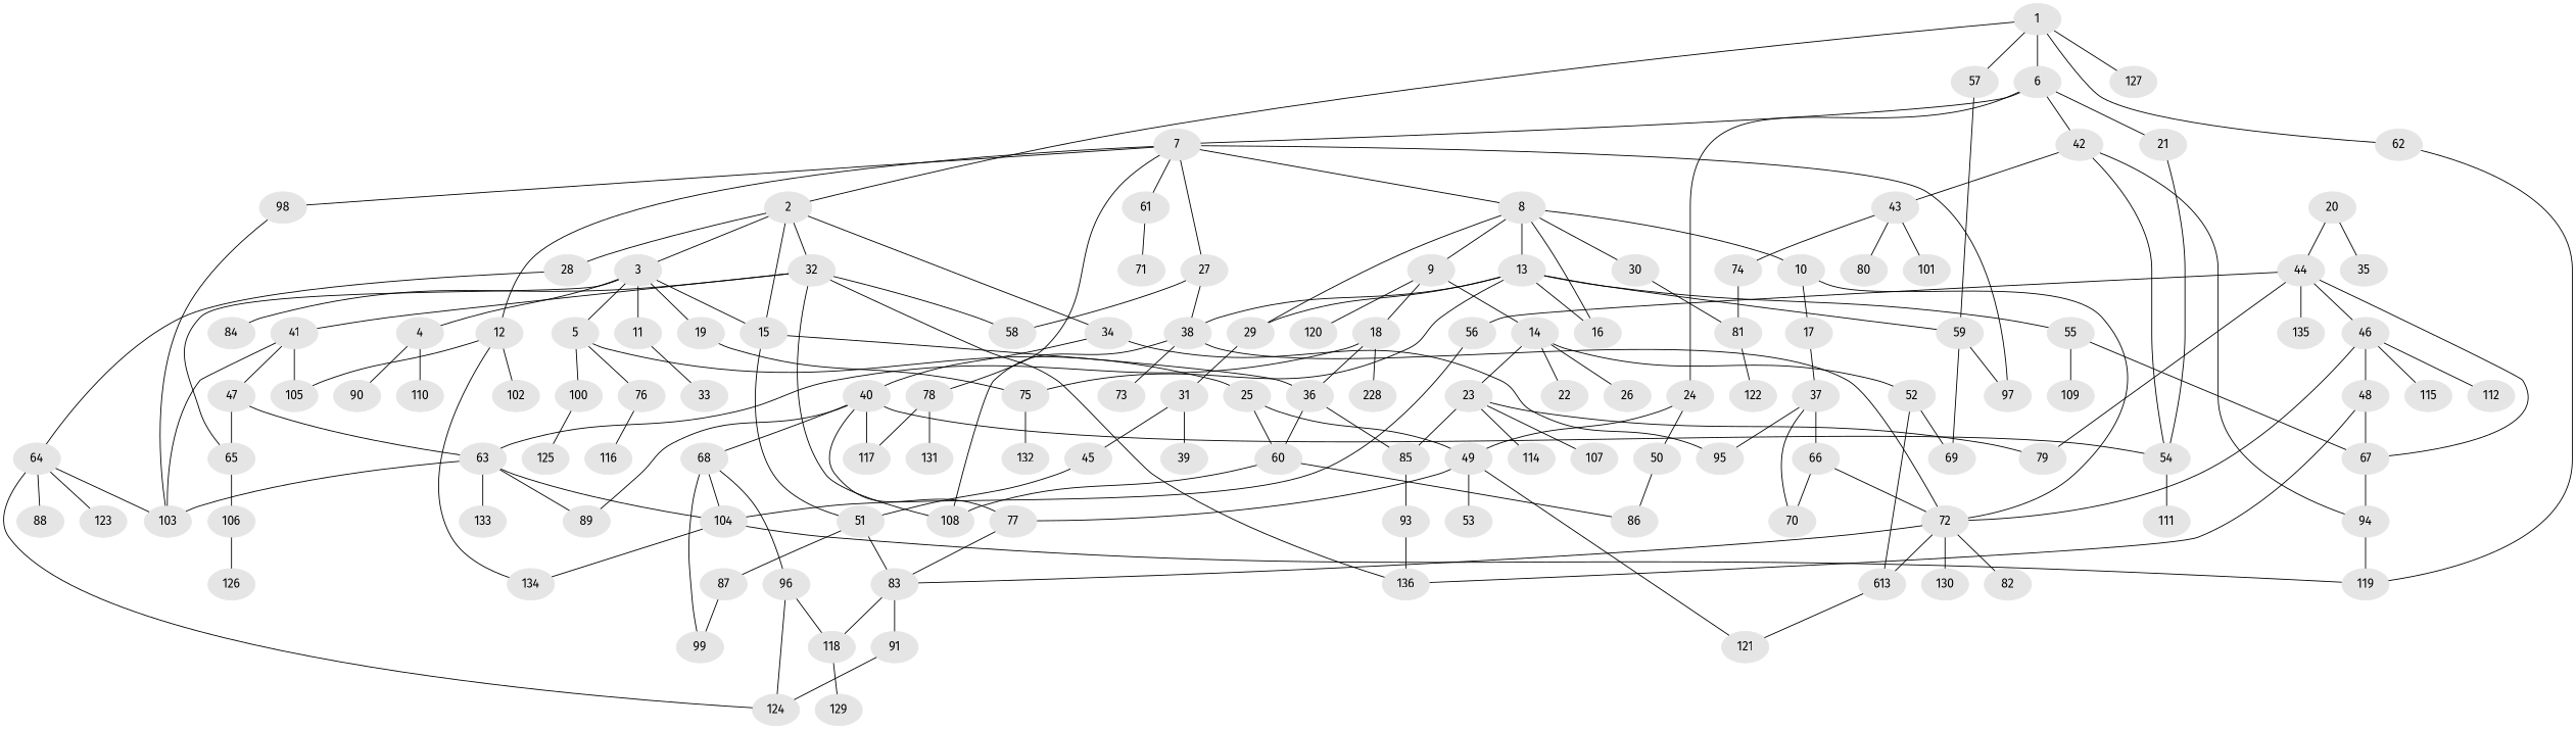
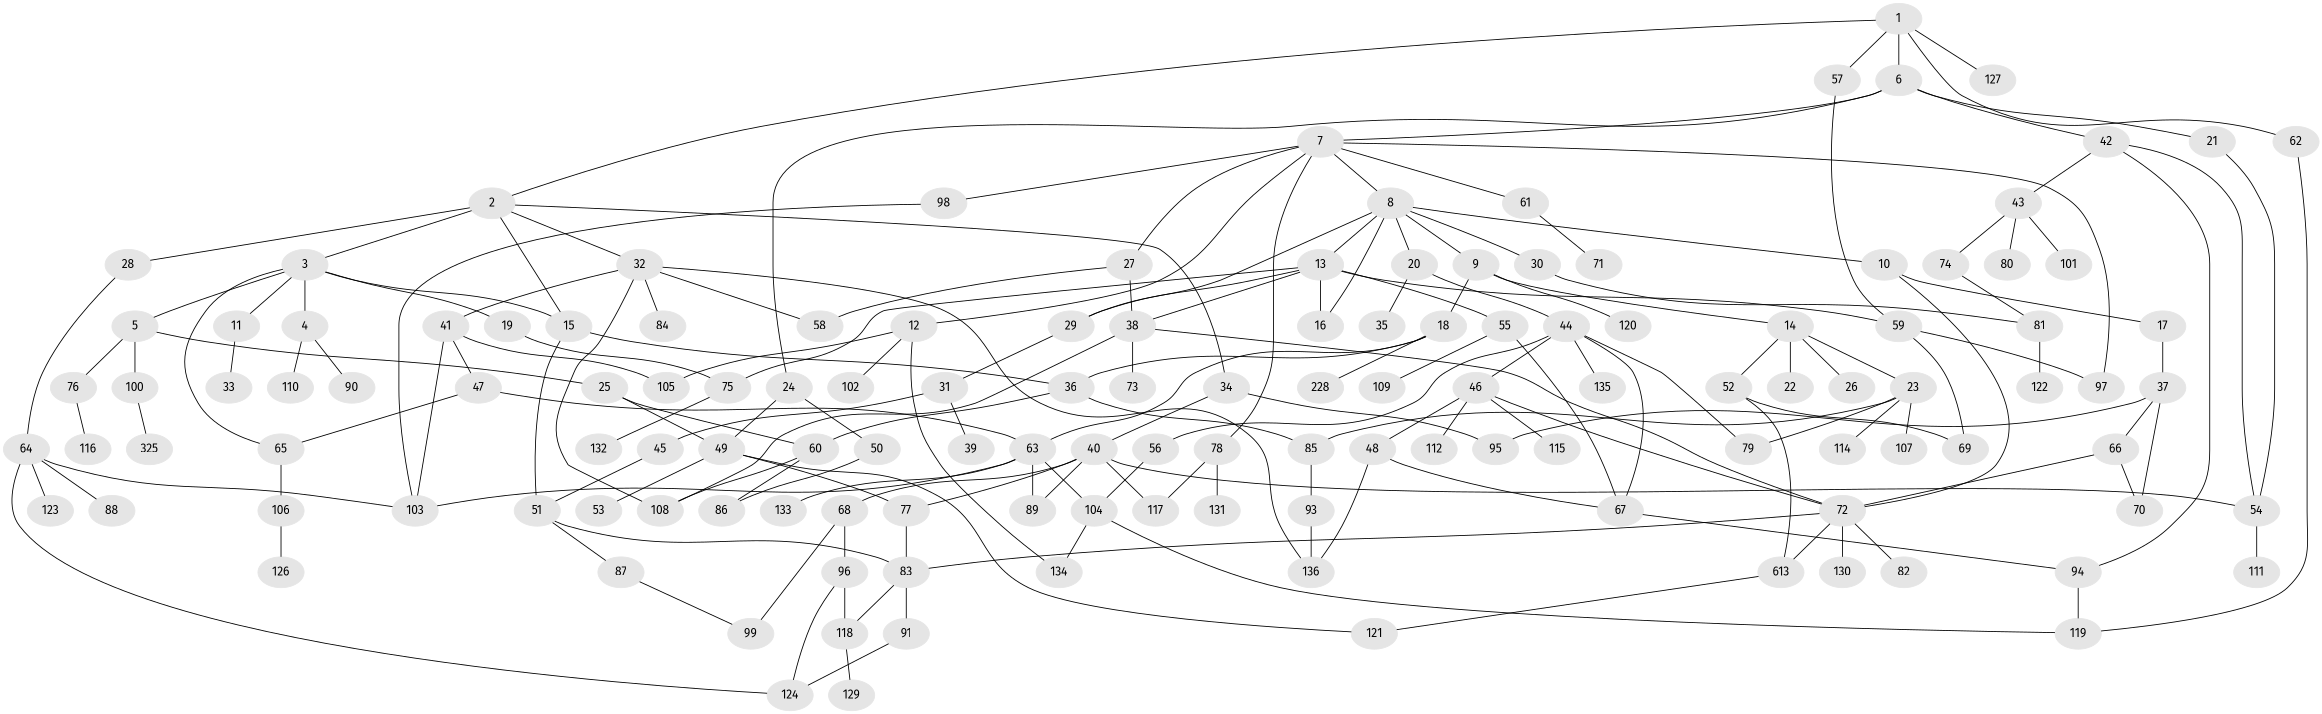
  graph {
    fontname="Fira Sans"
    node [color=gray90 fontname="Fira Sans" style=filled]
    edge [fontname="Fira Sans"]
    1
    2
    6
    57
    62
    127
    3
    15
    28
    32
    34
    7
    21
    24
    42
    59
    119
    4
    5
    11
    19
    65
    36
    51
    64
    58
    41
    84
    108
    136
    40
    95
    90
    110
    25
    76
    100
    33
    75
    106
    49
    60
    116
-   125
+   125 [label=325]
    8
    12
    27
    61
    78
    97
    98
    54
    50
    43
    94
    9
    10
    13
    16
    20
    29
    30
    102
    105
    134
    38
    71
    117
    131
    103
    14
    18
    120
    17
    72
    55
    35
    44
    31
    81
    22
    23
    26
    52
    63
    n86 [label=228]
    37
    83
    n89 [label=613]
    82
    130
    73
    67
    109
    69
    132
    79
    85
    107
    114
    87
    66
    70
    89
    104
    133
    46
    56
    135
    111
    93
    77
    53
    121
    86
    88
    123
    124
    39
    45
    122
    47
    68
    96
    99
    74
    80
    101
    48
    112
    115
    91
    118
    126
    129
    1 -- 2
    1 -- 6
    1 -- 57
    1 -- 62
    1 -- 127
    2 -- 3
    2 -- 15
    2 -- 28
    2 -- 32
    2 -- 34
    6 -- 7
    6 -- 21
    6 -- 24
    6 -- 42
    57 -- 59
    62 -- 119
    3 -- 15
    3 -- 4
    3 -- 5
    3 -- 11
    3 -- 19
    3 -- 65
    15 -- 36
    15 -- 51
    28 -- 64
    32 -- 58
    32 -- 41
    32 -- 84
    32 -- 108
    32 -- 136
    34 -- 40
    34 -- 95
    7 -- 8
    7 -- 12
    7 -- 27
    7 -- 61
    7 -- 78
    7 -- 97
    7 -- 98
    21 -- 54
    24 -- 49
    24 -- 50
    42 -- 54
    42 -- 43
    42 -- 94
    59 -- 97
    59 -- 69
    4 -- 90
    4 -- 110
    5 -- 25
    5 -- 76
    5 -- 100
    11 -- 33
    19 -- 75
    65 -- 106
    36 -- 60
    36 -- 85
    51 -- 83
    51 -- 87
    64 -- 103
    64 -- 88
    64 -- 123
    64 -- 124
    41 -- 105
    41 -- 103
    41 -- 47
    40 -- 54
    40 -- 117
    40 -- 89
    40 -- 77
    40 -- 68
    25 -- 49
    25 -- 60
    76 -- 116
    100 -- 125
    75 -- 132
    106 -- 126
    49 -- 77
    49 -- 53
    49 -- 121
    60 -- 108
    60 -- 86
    8 -- 9
    8 -- 10
    8 -- 13
    8 -- 16
+   8 -- 20
    8 -- 29
    8 -- 30
    12 -- 102
    12 -- 105
    12 -- 134
    27 -- 58
    27 -- 38
    61 -- 71
    78 -- 117
    78 -- 131
    98 -- 103
    54 -- 111
    50 -- 86
    43 -- 74
    43 -- 80
    43 -- 101
    94 -- 119
    9 -- 14
    9 -- 18
    9 -- 120
    10 -- 17
    10 -- 72
    13 -- 59
    13 -- 75
    13 -- 16
    13 -- 29
    13 -- 38
    13 -- 55
    20 -- 35
    20 -- 44
    29 -- 31
    30 -- 81
    38 -- 108
    38 -- 72
    38 -- 73
    14 -- 22
    14 -- 23
    14 -- 26
    14 -- 52
    18 -- 36
    18 -- 63
    18 -- n86
    17 -- 37
    72 -- 83
    72 -- n89
    72 -- 82
    72 -- 130
    55 -- 67
    55 -- 109
    44 -- 67
    44 -- 79
    44 -- 46
    44 -- 56
    44 -- 135
    31 -- 39
    31 -- 45
    81 -- 122
    23 -- 79
    23 -- 85
    23 -- 107
    23 -- 114
    52 -- n89
    52 -- 69
    63 -- 103
    63 -- 89
    63 -- 104
    63 -- 133
    37 -- 95
    37 -- 66
    37 -- 70
    83 -- 91
    83 -- 118
    n89 -- 121
    67 -- 94
    85 -- 93
    87 -- 99
    66 -- 72
    66 -- 70
    104 -- 119
    104 -- 134
    46 -- 72
    46 -- 48
    46 -- 112
    46 -- 115
    56 -- 104
    93 -- 136
    77 -- 83
    45 -- 51
    47 -- 65
    47 -- 63
-   68 -- 104
    68 -- 96
    68 -- 99
    96 -- 124
    96 -- 118
    74 -- 81
    48 -- 136
    48 -- 67
    91 -- 124
    118 -- 129
  }
